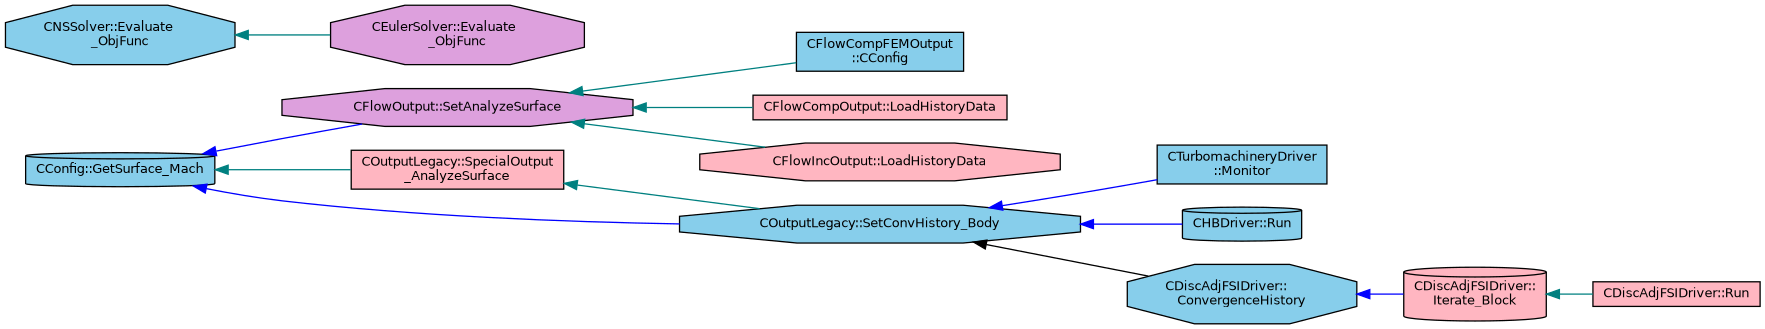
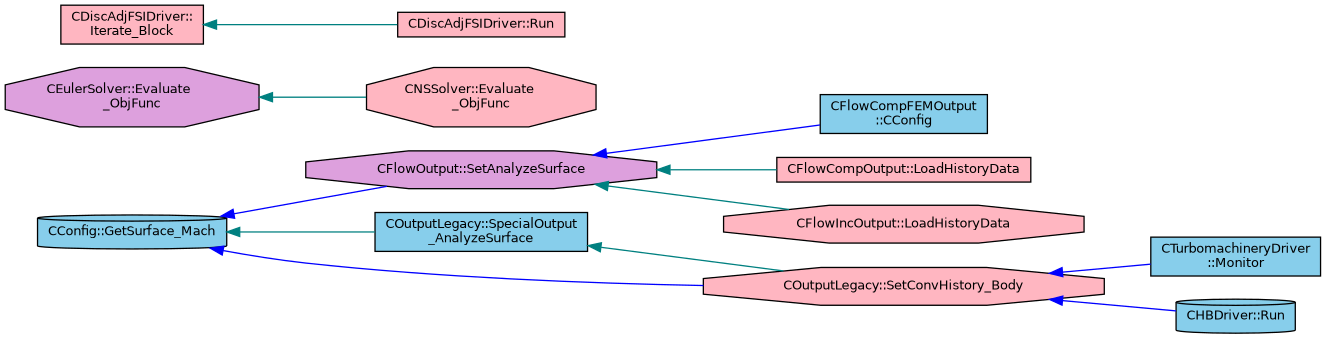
  digraph {
    rankdir=LR
    node [color=black fillcolor=skyblue fontname=Helvetica fontsize=10 shape=octagon style=filled]
    edge [color=blue dir=back fontname=Helvetica fontsize=10 labelfontname=Helvetica labelfontsize=10 style=solid]
    n1 [fontcolor=black height=0.2 label="CConfig::GetSurface_Mach" shape=cylinder width=0.4]
    n2 [fillcolor=plum height=0.2 label="CFlowOutput::SetAnalyzeSurface" width=0.4]
-   n3 [fillcolor=lightpink height=0.2 label="COutputLegacy::SpecialOutput\l_AnalyzeSurface" shape=box width=0.4]
-   n4 [height=0.2 label="COutputLegacy::SetConvHistory_Body" width=0.4]
+   n3 [height=0.2 label="COutputLegacy::SpecialOutput\l_AnalyzeSurface" shape=box width=0.4]
+   n4 [fillcolor=lightpink height=0.2 label="COutputLegacy::SetConvHistory_Body" width=0.4]
    n5 [height=0.2 label="CFlowCompFEMOutput\l::CConfig" shape=box width=0.4]
    n6 [fillcolor=lightpink height=0.2 label="CFlowCompOutput::LoadHistoryData" shape=box width=0.4]
    n7 [fillcolor=lightpink height=0.2 label="CFlowIncOutput::LoadHistoryData" width=0.4]
    n8 [fillcolor=plum height=0.2 label="CEulerSolver::Evaluate\l_ObjFunc" width=0.4]
-   n9 [height=0.2 label="CNSSolver::Evaluate\l_ObjFunc" width=0.4]
+   n9 [fillcolor=lightpink height=0.2 label="CNSSolver::Evaluate\l_ObjFunc" width=0.4]
    n10 [height=0.2 label="CTurbomachineryDriver\l::Monitor" shape=box width=0.4]
    n11 [height=0.2 label="CHBDriver::Run" shape=cylinder width=0.4]
-   n12 [height=0.2 label="CDiscAdjFSIDriver::\lConvergenceHistory" width=0.4]
-   n13 [fillcolor=lightpink height=0.2 label="CDiscAdjFSIDriver::\lIterate_Block" shape=cylinder width=0.4]
+   n13 [fillcolor=lightpink height=0.2 label="CDiscAdjFSIDriver::\lIterate_Block" shape=box width=0.4]
    n14 [fillcolor=lightpink height=0.2 label="CDiscAdjFSIDriver::Run" shape=box width=0.4]
    n1 -> n2
    n1 -> n3 [color=teal]
    n1 -> n4
-   n2 -> n5 [color=teal]
+   n2 -> n5
    n2 -> n6 [color=teal]
    n2 -> n7 [color=teal]
    n3 -> n4 [color=teal]
    n4 -> n10
    n4 -> n11
-   n4 -> n12 [color=black]
-   n9 -> n8 [color=teal]
-   n12 -> n13
+   n8 -> n9 [color=teal]
    n13 -> n14 [color=teal]
  }
